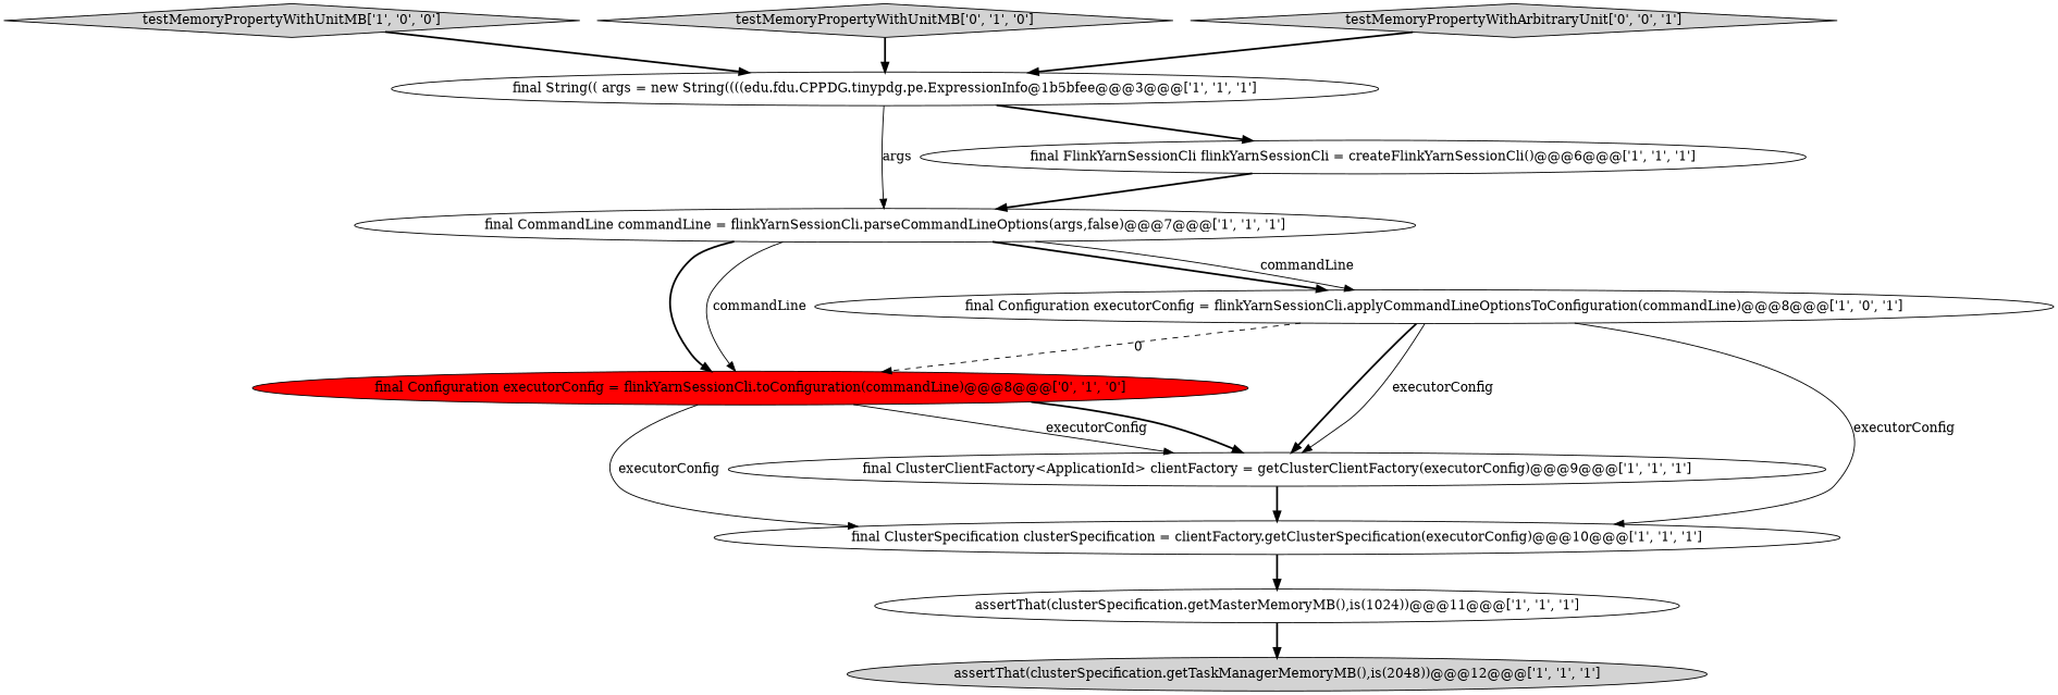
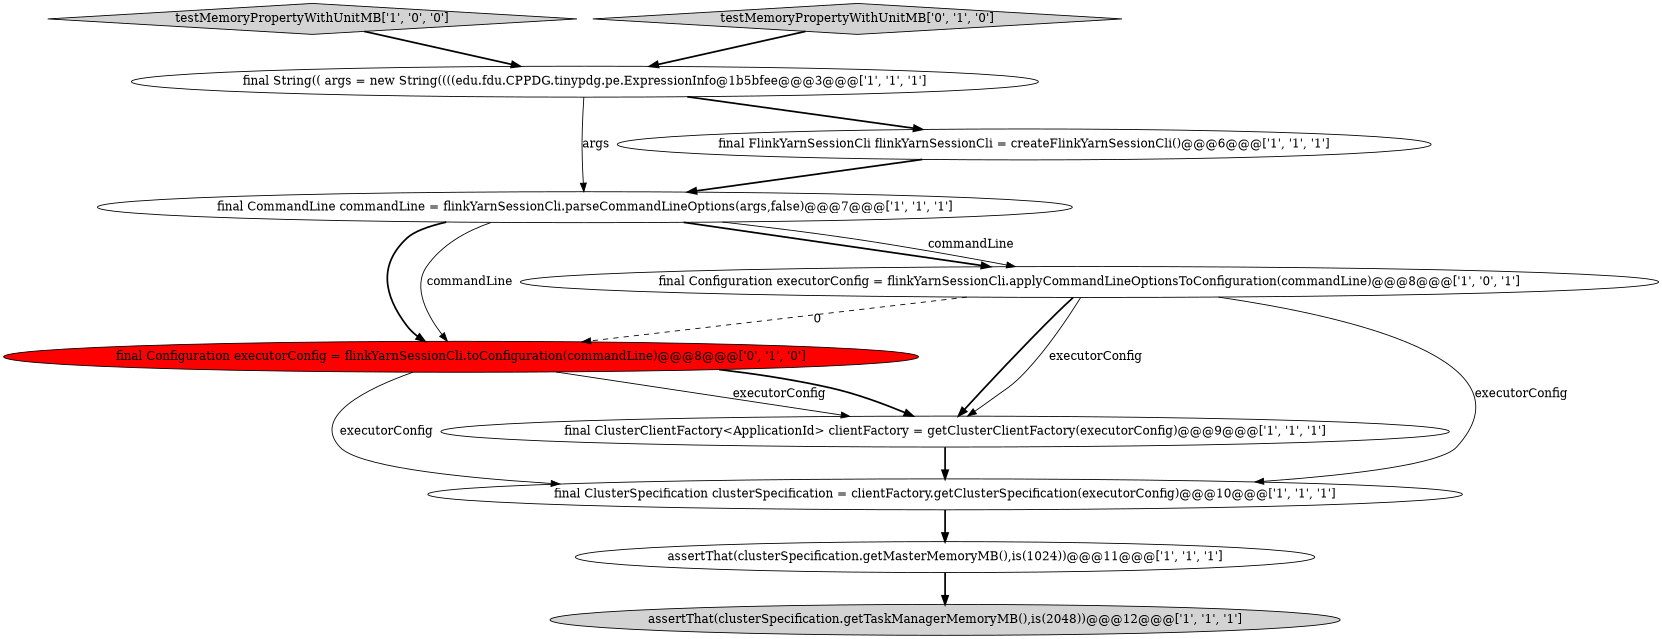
  digraph {
    node [fillcolor=white shape=ellipse style=filled]
    edge [style=bold]
    n1 [fillcolor=lightgray label="testMemoryPropertyWithUnitMB['1', '0', '0']" shape=diamond]
    n2 [label="final String(( args = new String((((edu.fdu.CPPDG.tinypdg.pe.ExpressionInfo@1b5bfee@@@3@@@['1', '1', '1']"]
    n3 [label="final CommandLine commandLine = flinkYarnSessionCli.parseCommandLineOptions(args,false)@@@7@@@['1', '1', '1']"]
    n4 [label="final FlinkYarnSessionCli flinkYarnSessionCli = createFlinkYarnSessionCli()@@@6@@@['1', '1', '1']"]
    n5 [label="final Configuration executorConfig = flinkYarnSessionCli.applyCommandLineOptionsToConfiguration(commandLine)@@@8@@@['1', '0', '1']"]
    n6 [fillcolor=red label="final Configuration executorConfig = flinkYarnSessionCli.toConfiguration(commandLine)@@@8@@@['0', '1', '0']"]
    n7 [label="assertThat(clusterSpecification.getMasterMemoryMB(),is(1024))@@@11@@@['1', '1', '1']"]
    n8 [fillcolor=lightgray label="assertThat(clusterSpecification.getTaskManagerMemoryMB(),is(2048))@@@12@@@['1', '1', '1']"]
    n9 [fillcolor=lightgray label="testMemoryPropertyWithUnitMB['0', '1', '0']" shape=diamond]
    n10 [label="final ClusterSpecification clusterSpecification = clientFactory.getClusterSpecification(executorConfig)@@@10@@@['1', '1', '1']"]
    n11 [label="final ClusterClientFactory<ApplicationId> clientFactory = getClusterClientFactory(executorConfig)@@@9@@@['1', '1', '1']"]
-   n12 [fillcolor=lightgray label="testMemoryPropertyWithArbitraryUnit['0', '0', '1']" shape=diamond]
    n1 -> n2
    n2 -> n3 [label=args style=solid]
    n2 -> n4
    n3 -> n5
    n3 -> n5 [label=commandLine style=solid]
    n3 -> n6
    n3 -> n6 [label=commandLine style=solid]
    n4 -> n3
    n5 -> n6 [label=0 style=dashed]
    n5 -> n10 [label=executorConfig style=solid]
    n5 -> n11
    n5 -> n11 [label=executorConfig style=solid]
    n6 -> n10 [label=executorConfig style=solid]
    n6 -> n11 [label=executorConfig style=solid]
    n6 -> n11
    n7 -> n8
    n9 -> n2
    n10 -> n7
    n11 -> n10
-   n12 -> n2
  }
